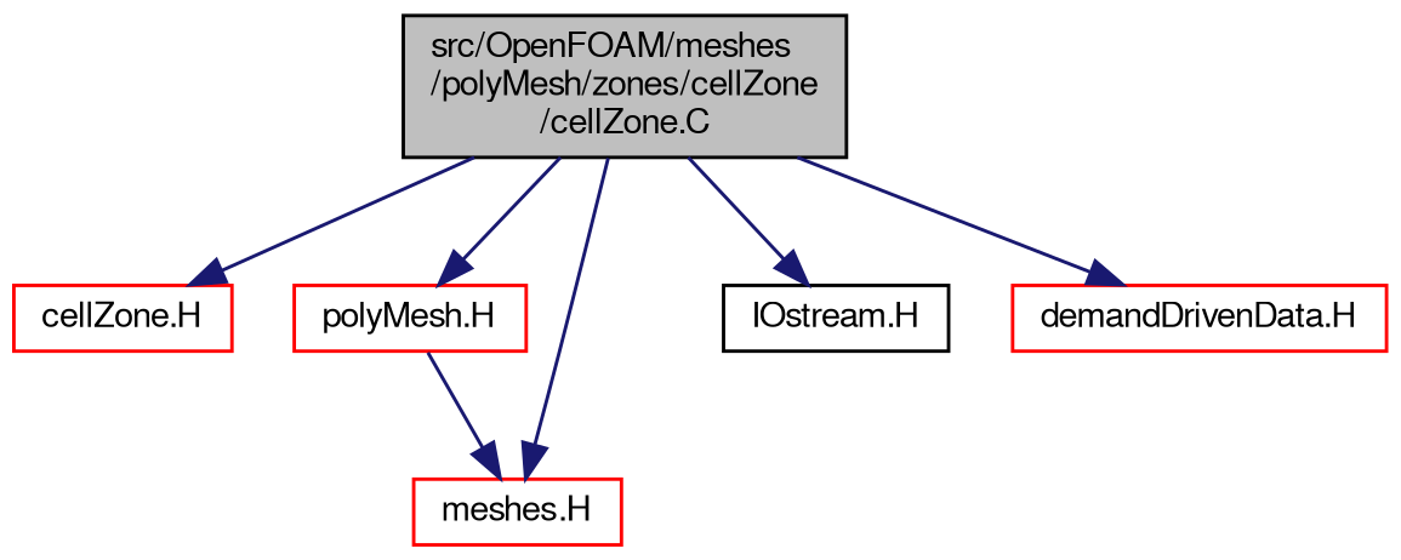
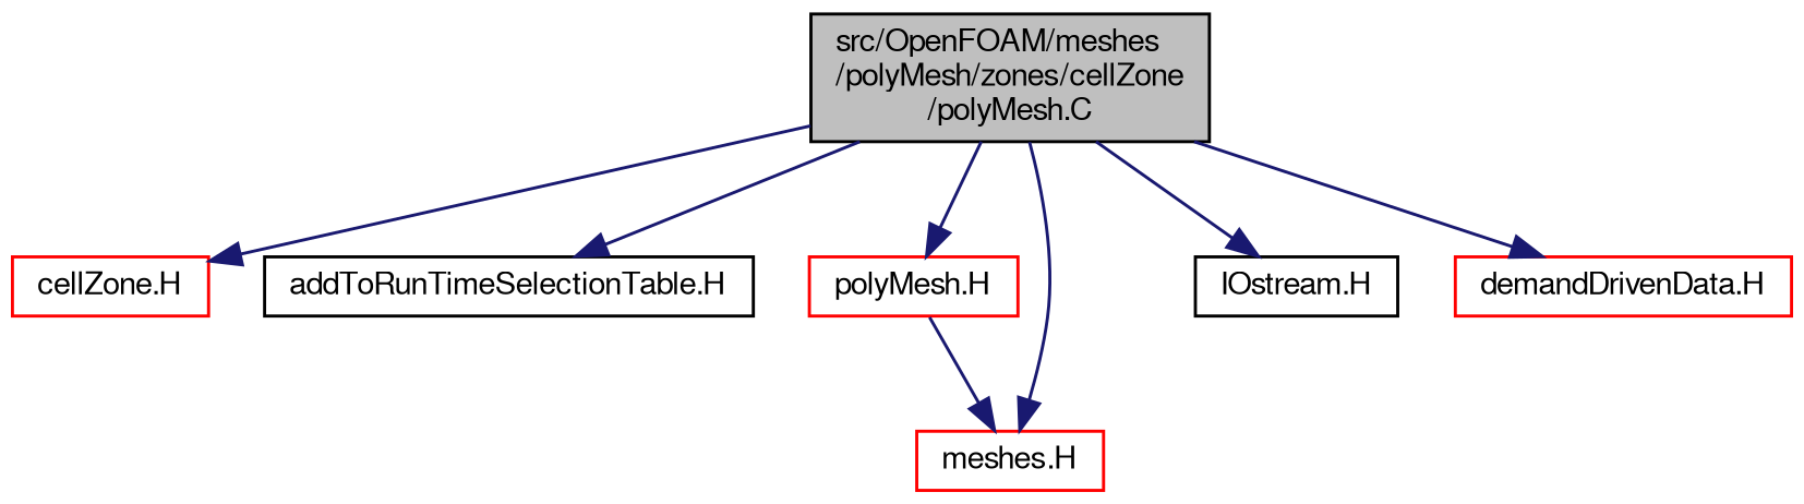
  digraph {
    node [color=red fontname=FreeSans fontsize=10 shape=record]
    edge [color=midnightblue fontname=FreeSans fontsize=10 labelfontname=FreeSans labelfontsize=10 style=solid]
-   n1 [color=black fillcolor=grey75 fontcolor=black height=0.2 label="src/OpenFOAM/meshes\l/polyMesh/zones/cellZone\l/cellZone.C" style=filled width=0.4]
+   n1 [color=black fillcolor=grey75 fontcolor=black height=0.2 label="src/OpenFOAM/meshes\l/polyMesh/zones/cellZone\l/polyMesh.C" style=filled width=0.4]
    n2 [height=0.2 label="cellZone.H" width=0.4]
+   n3 [color=black height=0.2 label="addToRunTimeSelectionTable.H" width=0.4]
    n4 [height=0.2 label="polyMesh.H" width=0.4]
    n5 [height=0.2 label="meshes.H" width=0.4]
    n6 [color=black height=0.2 label="IOstream.H" width=0.4]
    n7 [height=0.2 label="demandDrivenData.H" width=0.4]
    n1 -> n2
+   n1 -> n3
    n1 -> n4
    n1 -> n5
    n1 -> n6
    n1 -> n7
    n4 -> n5
  }
